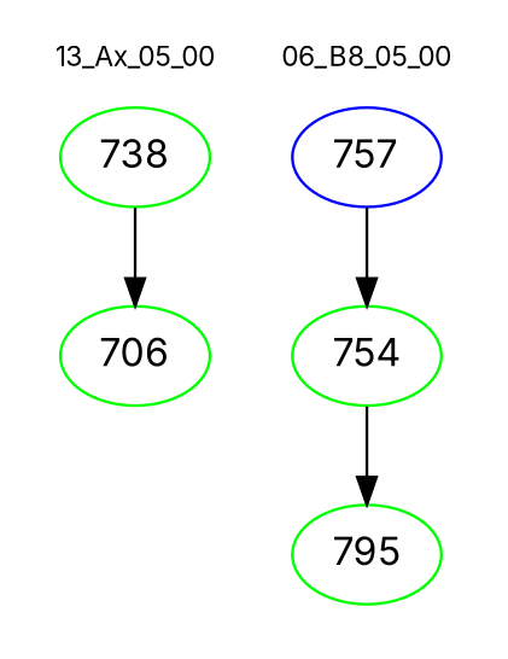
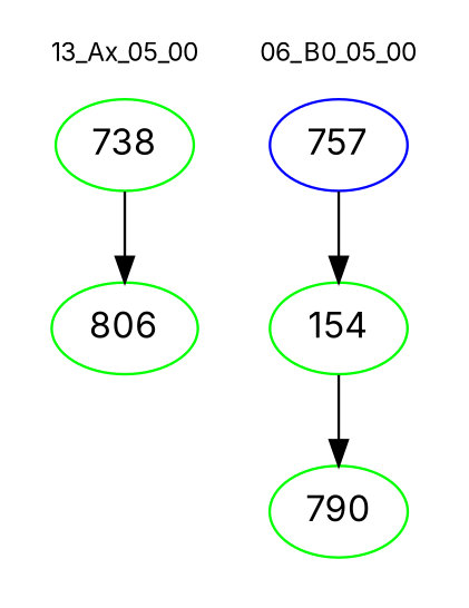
  digraph {
    fontname=Inter
    node [color=green fontname=Inter]
    edge [color=black fontname=Inter]
    n1 [label=738]
-   n2 [label=706]
+   n2 [label=806]
    n3 [color=blue label=757]
-   n4 [label=754]
-   n5 [label=795]
+   n4 [label=154]
+   n5 [label=790]
    subgraph cluster_1 {
      color=white
      fontsize=10
      label="13_Ax_05_00"
      n1
      n2
    }
    subgraph cluster_2 {
      color=white
      fontsize=10
-     label="06_B8_05_00"
+     label="06_B0_05_00"
      n3
      n4
      n5
    }
    n1 -> n2
    n3 -> n4
    n4 -> n5
  }
